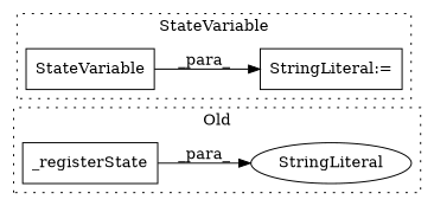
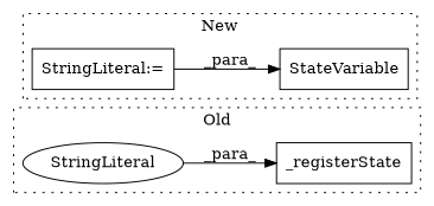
  digraph {
    rankdir=LR
    node [a=32 shape=box]
    n1 [l="15,1" label=_registerState s="1321,1345"]
    n2 [a=45 l=9 label=StringLiteral s=1336 shape=ellipse]
    n3 [l="14,1" label=StateVariable s="1458,1477"]
    n4 [a=7 l=1 label="StringLiteral:=" s=1457]
    subgraph cluster_1 {
      label=Old
      style=dotted
      n1
      n2
    }
    subgraph cluster_2 {
-     label=StateVariable
+     label=New
      style=dotted
      n3
      n4
    }
-   n1 -> n2 [label=_para_]
-   n3 -> n4 [label=_para_]
+   n2 -> n1 [label=_para_]
+   n4 -> n3 [label=_para_]
  }
